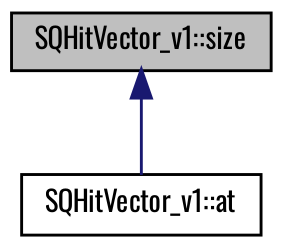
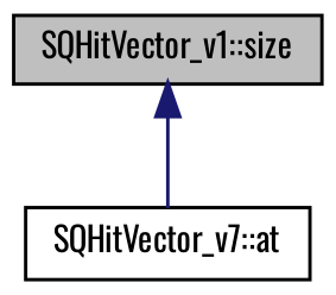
  digraph {
    rankdir=TB
    fontname=Oswald
    node [color=black fontname=Oswald fontsize=10 shape=record]
    n1 [fillcolor=grey75 fontcolor=black height=0.2 label="SQHitVector_v1::size" style=filled width=0.4]
-   n2 [height=0.2 label="SQHitVector_v1::at" width=0.4]
+   n2 [height=0.2 label="SQHitVector_v7::at" width=0.4]
    n1 -> n2 [color=midnightblue dir=back fontname=Oswald fontsize=10 labelfontname=FreeSans labelfontsize=10 style=solid]
  }
